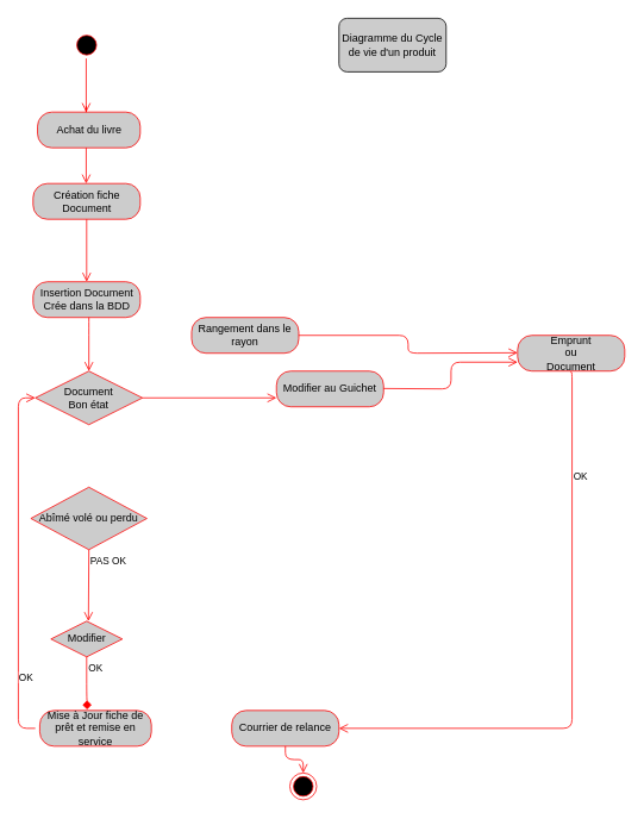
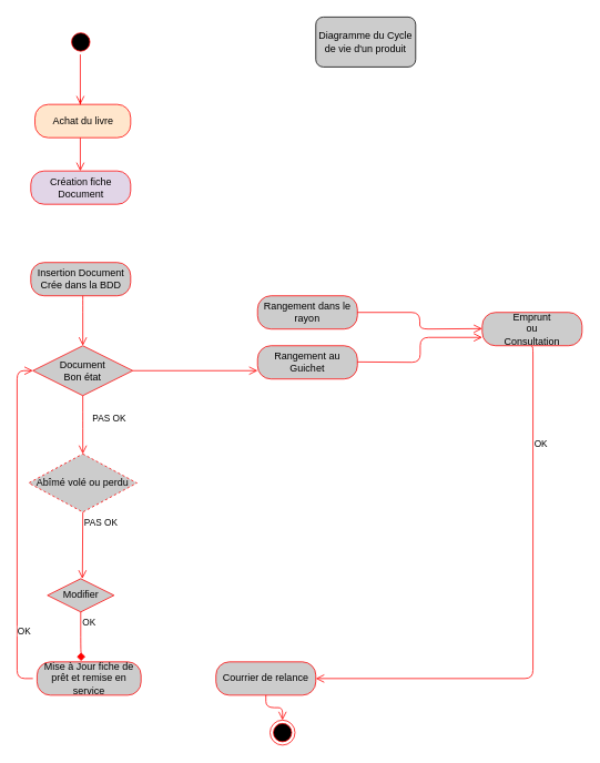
  <mxCell id="0" />
  <mxCell id="1" parent="0" />
  <mxCell id="2" value="" style="ellipse;html=1;shape=startState;fillColor=#000000;strokeColor=#ff0000;" parent="1" vertex="1"><mxGeometry x="81.5" y="35" width="30" height="30" as="geometry" /></mxCell>
- <mxCell id="3" value="Création fiche Document" style="rounded=1;whiteSpace=wrap;html=1;arcSize=40;fontColor=#000000;strokeColor=#ff0000;fillColor=#CCCCCC;" parent="1" vertex="1"><mxGeometry x="36.5" y="205" width="120" height="40" as="geometry" /></mxCell>
- <mxCell id="4" value="" style="edgeStyle=orthogonalEdgeStyle;html=1;verticalAlign=bottom;endArrow=open;endSize=8;strokeColor=#ff0000;entryX=0.5;entryY=0;entryDx=0;entryDy=0;" parent="1" source="3" edge="1" target="5"><mxGeometry relative="1" as="geometry"><mxPoint x="384" y="265" as="targetPoint" /></mxGeometry></mxCell>
+ <mxCell id="3" value="Création fiche Document" style="rounded=1;whiteSpace=wrap;html=1;arcSize=40;fontColor=#000000;strokeColor=#ff0000;fillColor=#e1d5e7;" parent="1" vertex="1"><mxGeometry x="36.5" y="205" width="120" height="40" as="geometry" /></mxCell>
  <mxCell id="5" value="Insertion Document Crée dans la BDD" style="rounded=1;whiteSpace=wrap;html=1;arcSize=40;fontColor=#000000;strokeColor=#ff0000;fillColor=#CCCCCC;" parent="1" vertex="1"><mxGeometry x="36.5" y="315" width="120" height="40" as="geometry" /></mxCell>
  <mxCell id="6" value="" style="edgeStyle=orthogonalEdgeStyle;html=1;verticalAlign=bottom;endArrow=open;endSize=8;strokeColor=#ff0000;entryX=0.5;entryY=0;entryDx=0;entryDy=0;" parent="1" source="5" edge="1" target="15"><mxGeometry relative="1" as="geometry"><mxPoint x="384" y="365" as="targetPoint" /><Array as="points"><mxPoint x="99" y="365" /><mxPoint x="99" y="365" /></Array></mxGeometry></mxCell>
- <mxCell id="7" value="Rangement dans le rayon" style="rounded=1;whiteSpace=wrap;html=1;arcSize=40;fontColor=#000000;strokeColor=#ff0000;fillColor=#CCCCCC;" parent="1" vertex="1"><mxGeometry x="214" y="355" width="120" height="40" as="geometry" /></mxCell>
- <mxCell id="8" value="Abîmé volé ou perdu" style="rhombus;whiteSpace=wrap;html=1;strokeColor=#ff0000;fillColor=#CCCCCC;" parent="1" vertex="1"><mxGeometry x="34" y="545" width="130" height="70" as="geometry" /></mxCell>
+ <mxCell id="7" value="Rangement dans le rayon" style="rounded=1;whiteSpace=wrap;html=1;arcSize=40;fontColor=#000000;strokeColor=#ff0000;fillColor=#CCCCCC;" parent="1" vertex="1"><mxGeometry x="309" y="355" width="120" height="40" as="geometry" /></mxCell>
+ <mxCell id="8" value="Abîmé volé ou perdu" style="rhombus;whiteSpace=wrap;html=1;strokeColor=#ff0000;fillColor=#CCCCCC;dashed=1;" parent="1" vertex="1"><mxGeometry x="34" y="545" width="130" height="70" as="geometry" /></mxCell>
  <mxCell id="9" value="Modifier" style="rhombus;whiteSpace=wrap;html=1;strokeColor=#ff0000;fillColor=#CCCCCC;" parent="1" vertex="1"><mxGeometry x="56.5" y="695" width="80" height="40" as="geometry" /></mxCell>
  <mxCell id="10" value="OK" style="edgeStyle=orthogonalEdgeStyle;html=1;align=left;verticalAlign=top;endArrow=diamond;endSize=8;strokeColor=#ff0000;entryX=0.425;entryY=-0.025;entryDx=0;entryDy=0;entryPerimeter=0;" parent="1" source="9" edge="1" target="11"><mxGeometry x="-1" relative="1" as="geometry"><mxPoint x="564" y="575" as="targetPoint" /><Array as="points"><mxPoint x="97" y="775" /><mxPoint x="97" y="775" /></Array></mxGeometry></mxCell>
  <mxCell id="11" value="Mise à Jour fiche de prêt et remise en service" style="rounded=1;whiteSpace=wrap;html=1;arcSize=40;fontColor=#000000;strokeColor=#ff0000;fillColor=#CCCCCC;" parent="1" vertex="1"><mxGeometry x="44" y="795" width="125" height="40" as="geometry" /></mxCell>
  <mxCell id="12" value="Courrier de relance" style="rounded=1;whiteSpace=wrap;html=1;arcSize=40;fontColor=#000000;strokeColor=#ff0000;fillColor=#CCCCCC;" parent="1" vertex="1"><mxGeometry x="259" y="795" width="120" height="40" as="geometry" /></mxCell>
  <mxCell id="13" value="" style="edgeStyle=orthogonalEdgeStyle;html=1;verticalAlign=bottom;endArrow=open;endSize=8;strokeColor=#ff0000;entryX=0.5;entryY=0;entryDx=0;entryDy=0;" parent="1" source="12" edge="1" target="14"><mxGeometry relative="1" as="geometry"><mxPoint x="764" y="575" as="targetPoint" /></mxGeometry></mxCell>
  <mxCell id="14" value="" style="ellipse;html=1;shape=endState;fillColor=#000000;strokeColor=#ff0000;" parent="1" vertex="1"><mxGeometry x="324" y="865" width="30" height="30" as="geometry" /></mxCell>
  <mxCell id="15" value="Document&lt;br&gt;Bon état" style="rhombus;whiteSpace=wrap;html=1;strokeColor=#ff0000;fillColor=#CCCCCC;" parent="1" vertex="1"><mxGeometry x="39" y="415" width="120" height="60" as="geometry" /></mxCell>
+ <mxCell id="16" value="PAS OK" style="edgeStyle=orthogonalEdgeStyle;html=1;align=left;verticalAlign=top;endArrow=open;endSize=8;strokeColor=#ff0000;entryX=0.5;entryY=0;entryDx=0;entryDy=0;" parent="1" source="15" edge="1" target="8"><mxGeometry x="-0.6" y="10" relative="1" as="geometry"><mxPoint x="384" y="475" as="targetPoint" /><Array as="points"><mxPoint x="99" y="505" /><mxPoint x="99" y="505" /></Array><mxPoint as="offset" /></mxGeometry></mxCell>
  <mxCell id="17" value="" style="edgeStyle=orthogonalEdgeStyle;html=1;verticalAlign=bottom;endArrow=open;endSize=8;strokeColor=#ff0000;" edge="1" parent="1" source="25"><mxGeometry relative="1" as="geometry"><mxPoint x="96" y="205" as="targetPoint" /><mxPoint x="92.5" y="115" as="sourcePoint" /><Array as="points"><mxPoint x="96" y="115" /><mxPoint x="96" y="155" /></Array></mxGeometry></mxCell>
  <mxCell id="18" value="PAS OK" style="edgeStyle=orthogonalEdgeStyle;html=1;align=left;verticalAlign=top;endArrow=open;endSize=8;strokeColor=#ff0000;exitX=0.5;exitY=1;exitDx=0;exitDy=0;" edge="1" parent="1" source="8"><mxGeometry x="-1" relative="1" as="geometry"><mxPoint x="98.5" y="695" as="targetPoint" /><mxPoint x="98.5" y="635" as="sourcePoint" /></mxGeometry></mxCell>
- <mxCell id="19" value="Modifier au Guichet" style="rounded=1;whiteSpace=wrap;html=1;arcSize=40;fontColor=#000000;strokeColor=#ff0000;fillColor=#CCCCCC;" vertex="1" parent="1"><mxGeometry x="309" y="415" width="120" height="40" as="geometry" /></mxCell>
+ <mxCell id="19" value="Rangement au Guichet" style="rounded=1;whiteSpace=wrap;html=1;arcSize=40;fontColor=#000000;strokeColor=#ff0000;fillColor=#CCCCCC;" vertex="1" parent="1"><mxGeometry x="309" y="415" width="120" height="40" as="geometry" /></mxCell>
  <mxCell id="20" value="" style="edgeStyle=orthogonalEdgeStyle;html=1;align=left;verticalAlign=bottom;endArrow=open;endSize=8;strokeColor=#ff0000;" edge="1" parent="1"><mxGeometry x="-0.727" y="20" relative="1" as="geometry"><mxPoint x="309" y="445" as="targetPoint" /><mxPoint x="159" y="445" as="sourcePoint" /><mxPoint as="offset" /></mxGeometry></mxCell>
- <mxCell id="21" value="Emprunt&lt;br&gt;ou&lt;br&gt;Document" style="rounded=1;whiteSpace=wrap;html=1;arcSize=40;fontColor=#000000;strokeColor=#ff0000;fillColor=#CCCCCC;" vertex="1" parent="1"><mxGeometry x="579" y="375" width="120" height="40" as="geometry" /></mxCell>
+ <mxCell id="21" value="Emprunt&lt;br&gt;ou&lt;br&gt;Consultation" style="rounded=1;whiteSpace=wrap;html=1;arcSize=40;fontColor=#000000;strokeColor=#ff0000;fillColor=#CCCCCC;" vertex="1" parent="1"><mxGeometry x="579" y="375" width="120" height="40" as="geometry" /></mxCell>
  <mxCell id="22" value="" style="edgeStyle=orthogonalEdgeStyle;html=1;align=left;verticalAlign=bottom;endArrow=open;endSize=8;strokeColor=#ff0000;exitX=1;exitY=0.5;exitDx=0;exitDy=0;" edge="1" parent="1" source="7"><mxGeometry x="-0.727" y="20" relative="1" as="geometry"><mxPoint x="579" y="394.5" as="targetPoint" /><mxPoint x="469" y="394.5" as="sourcePoint" /><mxPoint as="offset" /></mxGeometry></mxCell>
  <mxCell id="23" value="" style="edgeStyle=orthogonalEdgeStyle;html=1;align=left;verticalAlign=bottom;endArrow=open;endSize=8;strokeColor=#ff0000;entryX=0;entryY=0.75;entryDx=0;entryDy=0;" edge="1" parent="1" target="21"><mxGeometry x="-0.727" y="20" relative="1" as="geometry"><mxPoint x="469" y="434.5" as="targetPoint" /><mxPoint x="429" y="434.5" as="sourcePoint" /><mxPoint as="offset" /></mxGeometry></mxCell>
  <mxCell id="24" value="OK" style="edgeStyle=orthogonalEdgeStyle;html=1;align=left;verticalAlign=top;endArrow=open;endSize=8;strokeColor=#ff0000;entryX=1;entryY=0.5;entryDx=0;entryDy=0;" edge="1" parent="1" target="12"><mxGeometry x="-0.687" relative="1" as="geometry"><mxPoint x="639.125" y="475" as="targetPoint" /><mxPoint x="638.5" y="416" as="sourcePoint" /><Array as="points"><mxPoint x="640" y="416" /><mxPoint x="640" y="815" /></Array><mxPoint y="1" as="offset" /></mxGeometry></mxCell>
- <mxCell id="25" value="Achat du livre" style="rounded=1;whiteSpace=wrap;html=1;arcSize=40;fontColor=#000000;strokeColor=#ff0000;fillColor=#CCCCCC;" parent="1" vertex="1"><mxGeometry x="41.5" y="125" width="115" height="40" as="geometry" /></mxCell>
+ <mxCell id="25" value="Achat du livre" style="rounded=1;whiteSpace=wrap;html=1;arcSize=40;fontColor=#000000;strokeColor=#ff0000;fillColor=#ffe6cc;" parent="1" vertex="1"><mxGeometry x="41.5" y="125" width="115" height="40" as="geometry" /></mxCell>
  <mxCell id="26" value="" style="edgeStyle=orthogonalEdgeStyle;html=1;verticalAlign=bottom;endArrow=open;endSize=8;strokeColor=#ff0000;entryX=0.5;entryY=0;entryDx=0;entryDy=0;" edge="1" parent="1"><mxGeometry relative="1" as="geometry"><mxPoint x="96" y="125" as="targetPoint" /><mxPoint x="96" y="65" as="sourcePoint" /></mxGeometry></mxCell>
  <mxCell id="27" value="OK" style="edgeStyle=orthogonalEdgeStyle;html=1;align=left;verticalAlign=top;endArrow=open;endSize=8;strokeColor=#ff0000;entryX=0;entryY=0.5;entryDx=0;entryDy=0;" edge="1" parent="1" target="15"><mxGeometry x="-0.564" y="1" relative="1" as="geometry"><mxPoint x="18.5" y="425" as="targetPoint" /><mxPoint x="39" y="815" as="sourcePoint" /><Array as="points"><mxPoint x="20" y="815" /><mxPoint x="20" y="445" /></Array><mxPoint as="offset" /></mxGeometry></mxCell>
  <mxCell id="28" value="Diagramme du Cycle de vie d'un produit" style="whiteSpace=wrap;html=1;fillColor=#CCCCCC;rounded=1;" vertex="1" parent="1"><mxGeometry x="379" y="20" width="120" height="60" as="geometry" /></mxCell>
